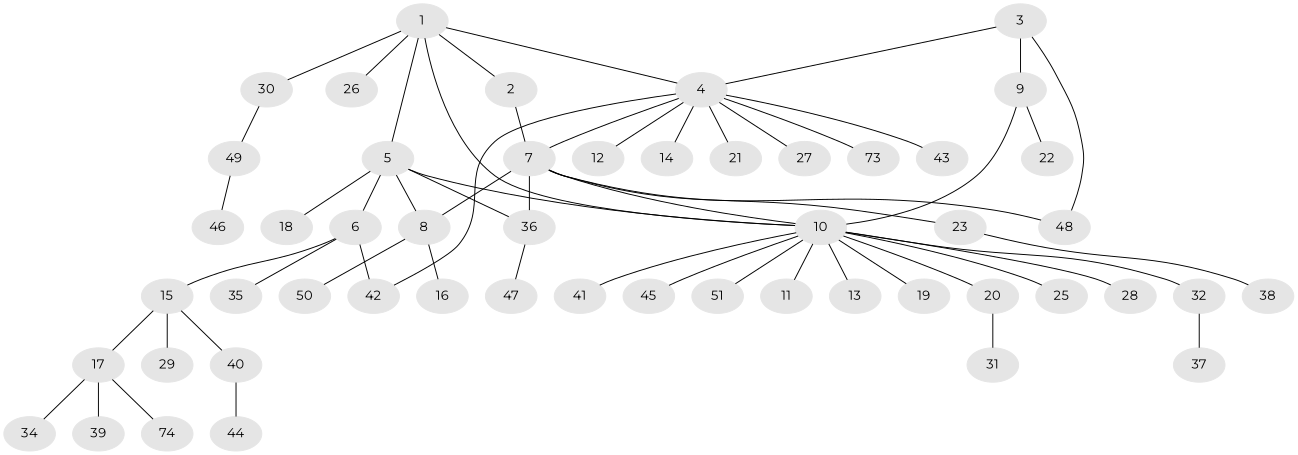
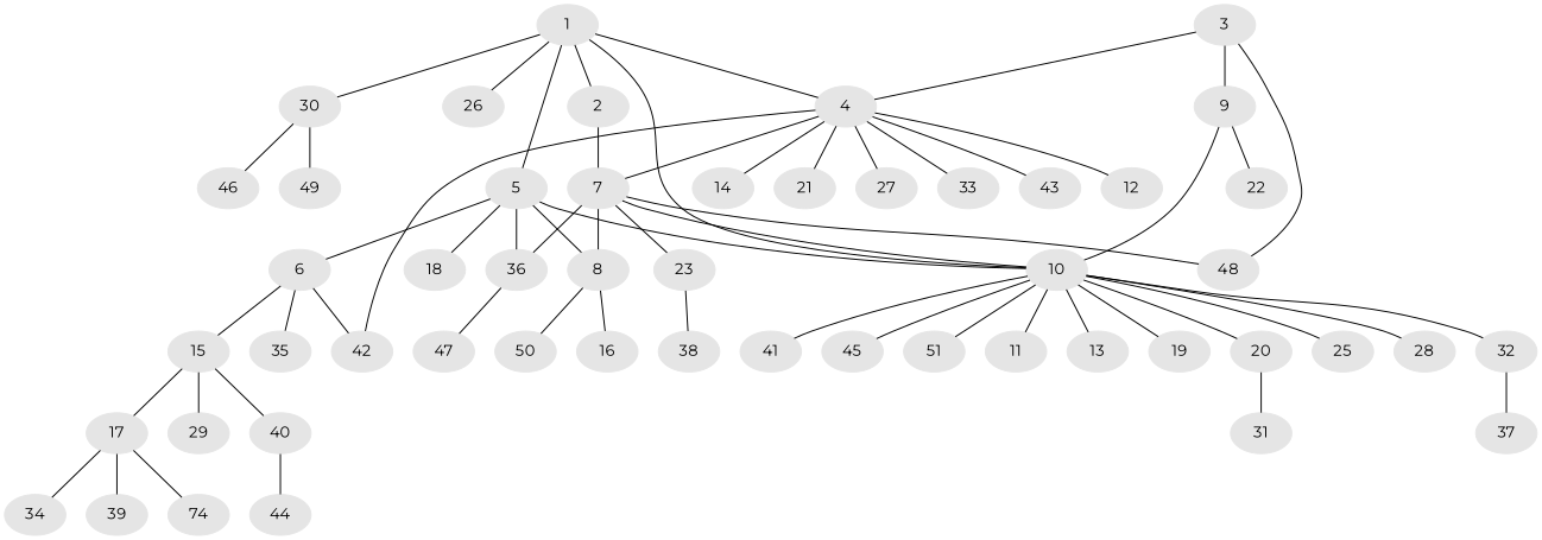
  graph {
    fontname=Montserrat
    node [color=gray90 fontname=Montserrat style=filled]
    edge [fontname=Montserrat]
    1
    2
    4
    5
    10
    26
    30
    7
    12
    14
    21
    27
-   33 [label=73]
+   33
    43
    42
    6
    8
    18
    36
    11
    13
    19
    20
    25
    28
    32
    41
    45
    51
    46
    49
    48
    23
    3
    9
    22
    15
    35
    16
    50
    47
    17
    29
    40
    38
    31
    37
    n48 [label=74]
    34
    39
    44
    1 -- 2
    1 -- 4
    1 -- 5
    1 -- 10
    1 -- 26
    1 -- 30
    2 -- 7
    4 -- 7
    4 -- 12
    4 -- 14
    4 -- 21
    4 -- 27
    4 -- 33
    4 -- 43
    4 -- 42
    5 -- 10
    5 -- 6
    5 -- 8
    5 -- 18
    5 -- 36
    10 -- 11
    10 -- 13
    10 -- 19
    10 -- 20
    10 -- 25
    10 -- 28
    10 -- 32
    10 -- 41
    10 -- 45
    10 -- 51
-   49 -- 46
+   30 -- 46
    30 -- 49
    7 -- 10
    7 -- 8
    7 -- 36
    7 -- 48
    7 -- 23
    6 -- 42
    6 -- 15
    6 -- 35
    8 -- 16
    8 -- 50
    36 -- 47
    20 -- 31
    32 -- 37
    23 -- 38
    3 -- 4
    3 -- 48
    3 -- 9
    9 -- 10
    9 -- 22
    15 -- 17
    15 -- 29
    15 -- 40
    17 -- n48
    17 -- 34
    17 -- 39
    40 -- 44
  }
